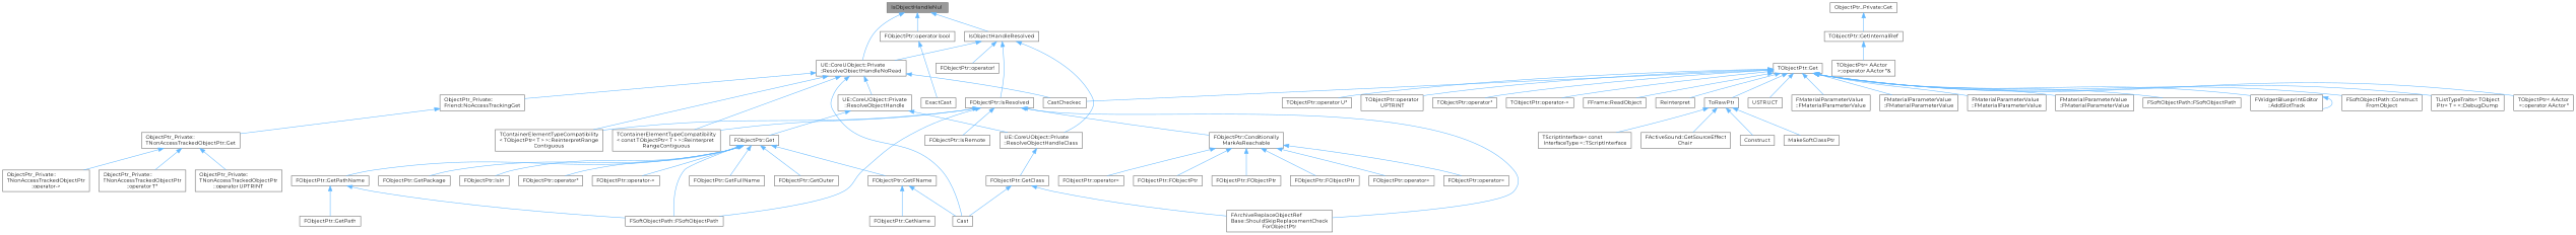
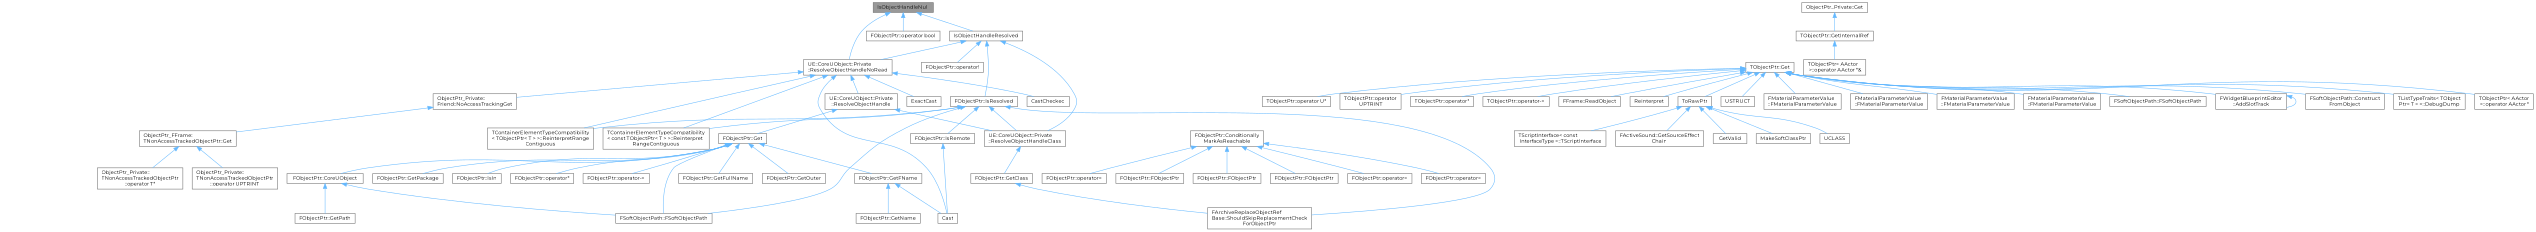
  digraph {
    fontname=Montserrat
    rankdir=TB
    node [color=grey40 fillcolor=white fontname=Montserrat fontsize=10 shape=box style=filled]
    edge [color=steelblue1 dir=back fontname=Montserrat fontsize=10 labelfontname=Helvetica labelfontsize=10 style=solid]
    n1 [color=gray40 fillcolor=grey60 fontcolor=black height=0.2 label=IsObjectHandleNull width=0.4]
    n2 [height=0.2 label=IsObjectHandleResolved width=0.4]
    n3 [height=0.2 label="UE::CoreUObject::Private\l::ResolveObjectHandleNoRead" width=0.4]
    n4 [height=0.2 label="FObjectPtr::operator bool" width=0.4]
    n5 [height=0.2 label="FObjectPtr::operator!" width=0.4]
    n6 [height=0.2 label="FObjectPtr::IsResolved" width=0.4]
    n7 [height=0.2 label="UE::CoreUObject::Private\l::ResolveObjectHandleClass" width=0.4]
    n8 [height=0.2 label="TContainerElementTypeCompatibility\l\< const TObjectPtr\< T \> \>::Reinterpret\lRangeContiguous" width=0.4]
    n9 [height=0.2 label="TContainerElementTypeCompatibility\l\< TObjectPtr\< T \> \>::ReinterpretRange\lContiguous" width=0.4]
    n10 [height=0.2 label=Cast width=0.4]
    n11 [height=0.2 label=CastChecked width=0.4]
    n12 [height=0.2 label=ExactCast width=0.4]
    n13 [height=0.2 label="ObjectPtr_Private::\lFriend::NoAccessTrackingGet" width=0.4]
    n14 [height=0.2 label="UE::CoreUObject::Private\l::ResolveObjectHandle" width=0.4]
    n15 [height=0.2 label="FSoftObjectPath::FSoftObjectPath" width=0.4]
    n16 [height=0.2 label="FObjectPtr::Conditionally\lMarkAsReachable" width=0.4]
    n17 [height=0.2 label="FObjectPtr::IsRemote" width=0.4]
    n18 [height=0.2 label="FArchiveReplaceObjectRef\lBase::ShouldSkipReplacementCheck\lForObjectPtr" width=0.4]
    n19 [height=0.2 label="FObjectPtr::GetClass" width=0.4]
    n20 [height=0.2 label="FObjectPtr::FObjectPtr" width=0.4]
    n21 [height=0.2 label="FObjectPtr::FObjectPtr" width=0.4]
    n22 [height=0.2 label="FObjectPtr::FObjectPtr" width=0.4]
    n23 [height=0.2 label="FObjectPtr::operator=" width=0.4]
    n24 [height=0.2 label="FObjectPtr::operator=" width=0.4]
    n25 [height=0.2 label="FObjectPtr::operator=" width=0.4]
-   n26 [height=0.2 label="ObjectPtr_Private::\lTNonAccessTrackedObjectPtr::Get" width=0.4]
+   n26 [height=0.2 label="ObjectPtr_FFrame::\lTNonAccessTrackedObjectPtr::Get" width=0.4]
    n27 [height=0.2 label="FObjectPtr::Get" width=0.4]
    n28 [height=0.2 label="ObjectPtr_Private::\lTNonAccessTrackedObjectPtr\l::operator T*" width=0.4]
    n29 [height=0.2 label="ObjectPtr_Private::\lTNonAccessTrackedObjectPtr\l::operator UPTRINT" width=0.4]
-   n30 [height=0.2 label="ObjectPtr_Private::\lTNonAccessTrackedObjectPtr\l::operator-\>" width=0.4]
    n31 [height=0.2 label="FObjectPtr::GetFName" width=0.4]
    n32 [height=0.2 label="FObjectPtr::GetFullName" width=0.4]
    n33 [height=0.2 label="FObjectPtr::GetOuter" width=0.4]
    n34 [height=0.2 label="FObjectPtr::GetPackage" width=0.4]
-   n35 [height=0.2 label="FObjectPtr::GetPathName" width=0.4]
+   n35 [height=0.2 label="FObjectPtr::CoreUObject" width=0.4]
    n36 [height=0.2 label="FObjectPtr::IsIn" width=0.4]
    n37 [height=0.2 label="FObjectPtr::operator*" width=0.4]
    n38 [height=0.2 label="FObjectPtr::operator-\>" width=0.4]
    n39 [height=0.2 label="ObjectPtr_Private::Get" width=0.4]
    n40 [height=0.2 label="TObjectPtr::GetInternalRef" width=0.4]
    n41 [height=0.2 label="FObjectPtr::GetName" width=0.4]
    n42 [height=0.2 label="FObjectPtr::GetPath" width=0.4]
    n43 [height=0.2 label="TObjectPtr::Get" width=0.4]
    n44 [height=0.2 label="FMaterialParameterValue\l::FMaterialParameterValue" width=0.4]
    n45 [height=0.2 label="FMaterialParameterValue\l::FMaterialParameterValue" width=0.4]
    n46 [height=0.2 label="FMaterialParameterValue\l::FMaterialParameterValue" width=0.4]
    n47 [height=0.2 label="FMaterialParameterValue\l::FMaterialParameterValue" width=0.4]
    n48 [height=0.2 label="FSoftObjectPath::FSoftObjectPath" width=0.4]
    n49 [height=0.2 label="FWidgetBlueprintEditor\l::AddSlotTrack" width=0.4]
    n50 [height=0.2 label="FSoftObjectPath::Construct\lFromObject" width=0.4]
    n51 [height=0.2 label="TListTypeTraits\< TObject\lPtr\< T \> \>::DebugDump" width=0.4]
    n52 [height=0.2 label="TObjectPtr\< AActor\l \>::operator AActor *" width=0.4]
    n53 [height=0.2 label="TObjectPtr::operator U*" width=0.4]
    n54 [height=0.2 label="TObjectPtr::operator\l UPTRINT" width=0.4]
    n55 [height=0.2 label="TObjectPtr::operator*" width=0.4]
    n56 [height=0.2 label="TObjectPtr::operator-\>" width=0.4]
    n57 [height=0.2 label="FFrame::ReadObject" width=0.4]
    n58 [height=0.2 label=Reinterpret width=0.4]
    n59 [height=0.2 label=ToRawPtr width=0.4]
    n60 [height=0.2 label=USTRUCT width=0.4]
    n61 [height=0.2 label="TObjectPtr\< AActor\l \>::operator AActor *&" width=0.4]
    n62 [height=0.2 label="TScriptInterface\< const\l InterfaceType \>::TScriptInterface" width=0.4]
    n63 [height=0.2 label="FActiveSound::GetSourceEffect\lChain" width=0.4]
-   n64 [height=0.2 label=Construct width=0.4]
+   n64 [height=0.2 label=GetValid width=0.4]
    n65 [height=0.2 label=MakeSoftClassPtr width=0.4]
+   n66 [height=0.2 label=UCLASS width=0.4]
    n1 -> n2
    n1 -> n3
    n1 -> n4
    n2 -> n3
    n2 -> n5
    n2 -> n6
    n2 -> n7
    n3 -> n8
    n3 -> n9
    n3 -> n10
    n3 -> n11
-   n4 -> n12
+   n3 -> n12
    n3 -> n13
    n3 -> n14
    n6 -> n8
    n6 -> n9
    n6 -> n15
-   n6 -> n16
+   n6 -> n7
    n6 -> n17
    n6 -> n18
    n7 -> n19
    n13 -> n26
    n14 -> n7
    n14 -> n27
    n16 -> n20
    n16 -> n21
    n16 -> n22
    n16 -> n23
    n16 -> n24
    n16 -> n25
-   n19 -> n10
+   n17 -> n10
    n19 -> n18
    n26 -> n28
    n26 -> n29
-   n26 -> n30
    n27 -> n15
    n27 -> n31
    n27 -> n32
    n27 -> n33
    n27 -> n34
    n27 -> n35
    n27 -> n36
    n27 -> n37
    n27 -> n38
    n31 -> n10
    n31 -> n41
    n35 -> n15
    n35 -> n42
    n39 -> n40
    n40 -> n61
-   n43 -> n11
    n43 -> n44
    n43 -> n45
    n43 -> n46
    n43 -> n47
    n43 -> n48
    n43 -> n49
    n43 -> n50
    n43 -> n51
    n43 -> n52
    n43 -> n53
    n43 -> n54
    n43 -> n55
    n43 -> n56
    n43 -> n57
    n43 -> n58
    n43 -> n59
    n43 -> n60
    n49 -> n49
    n59 -> n62
    n59 -> n63
    n59 -> n64
    n59 -> n65
+   n59 -> n66
  }
